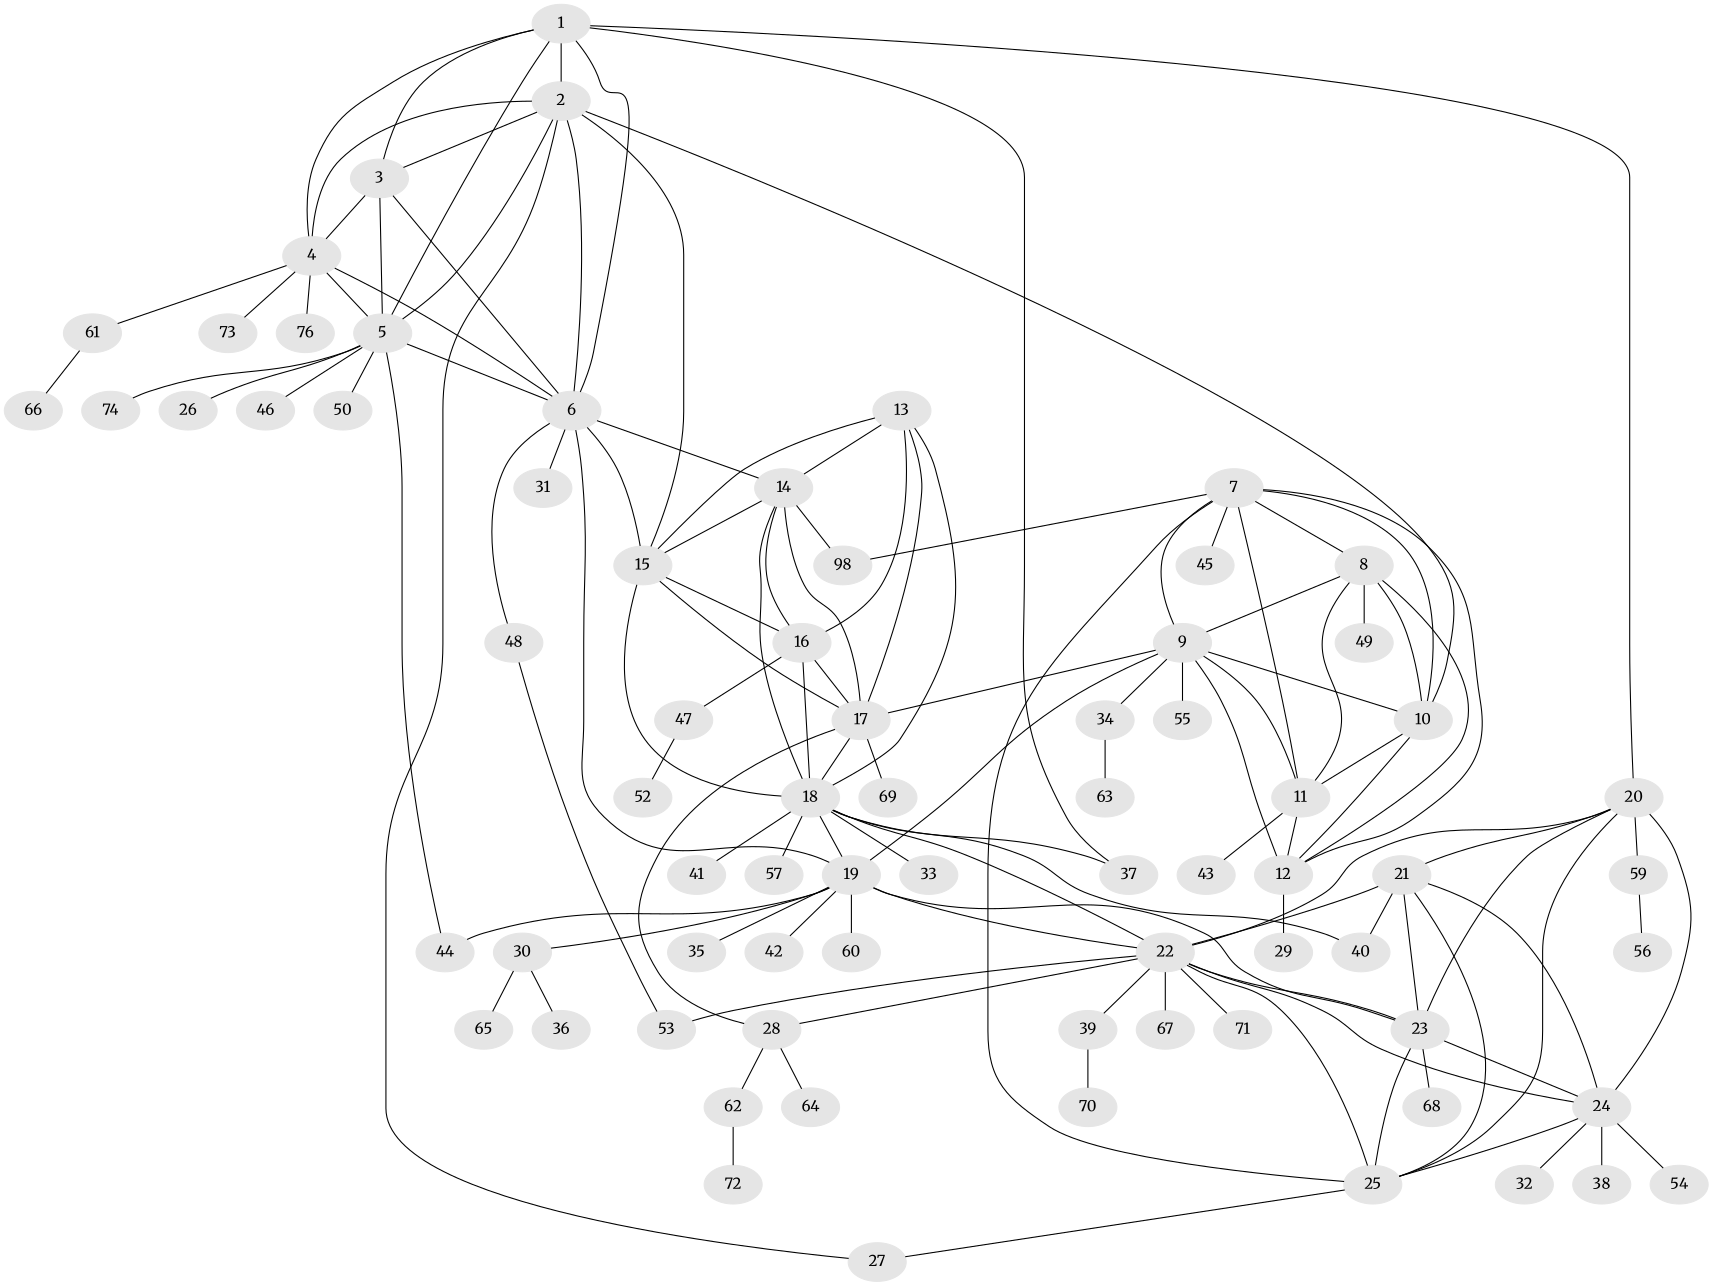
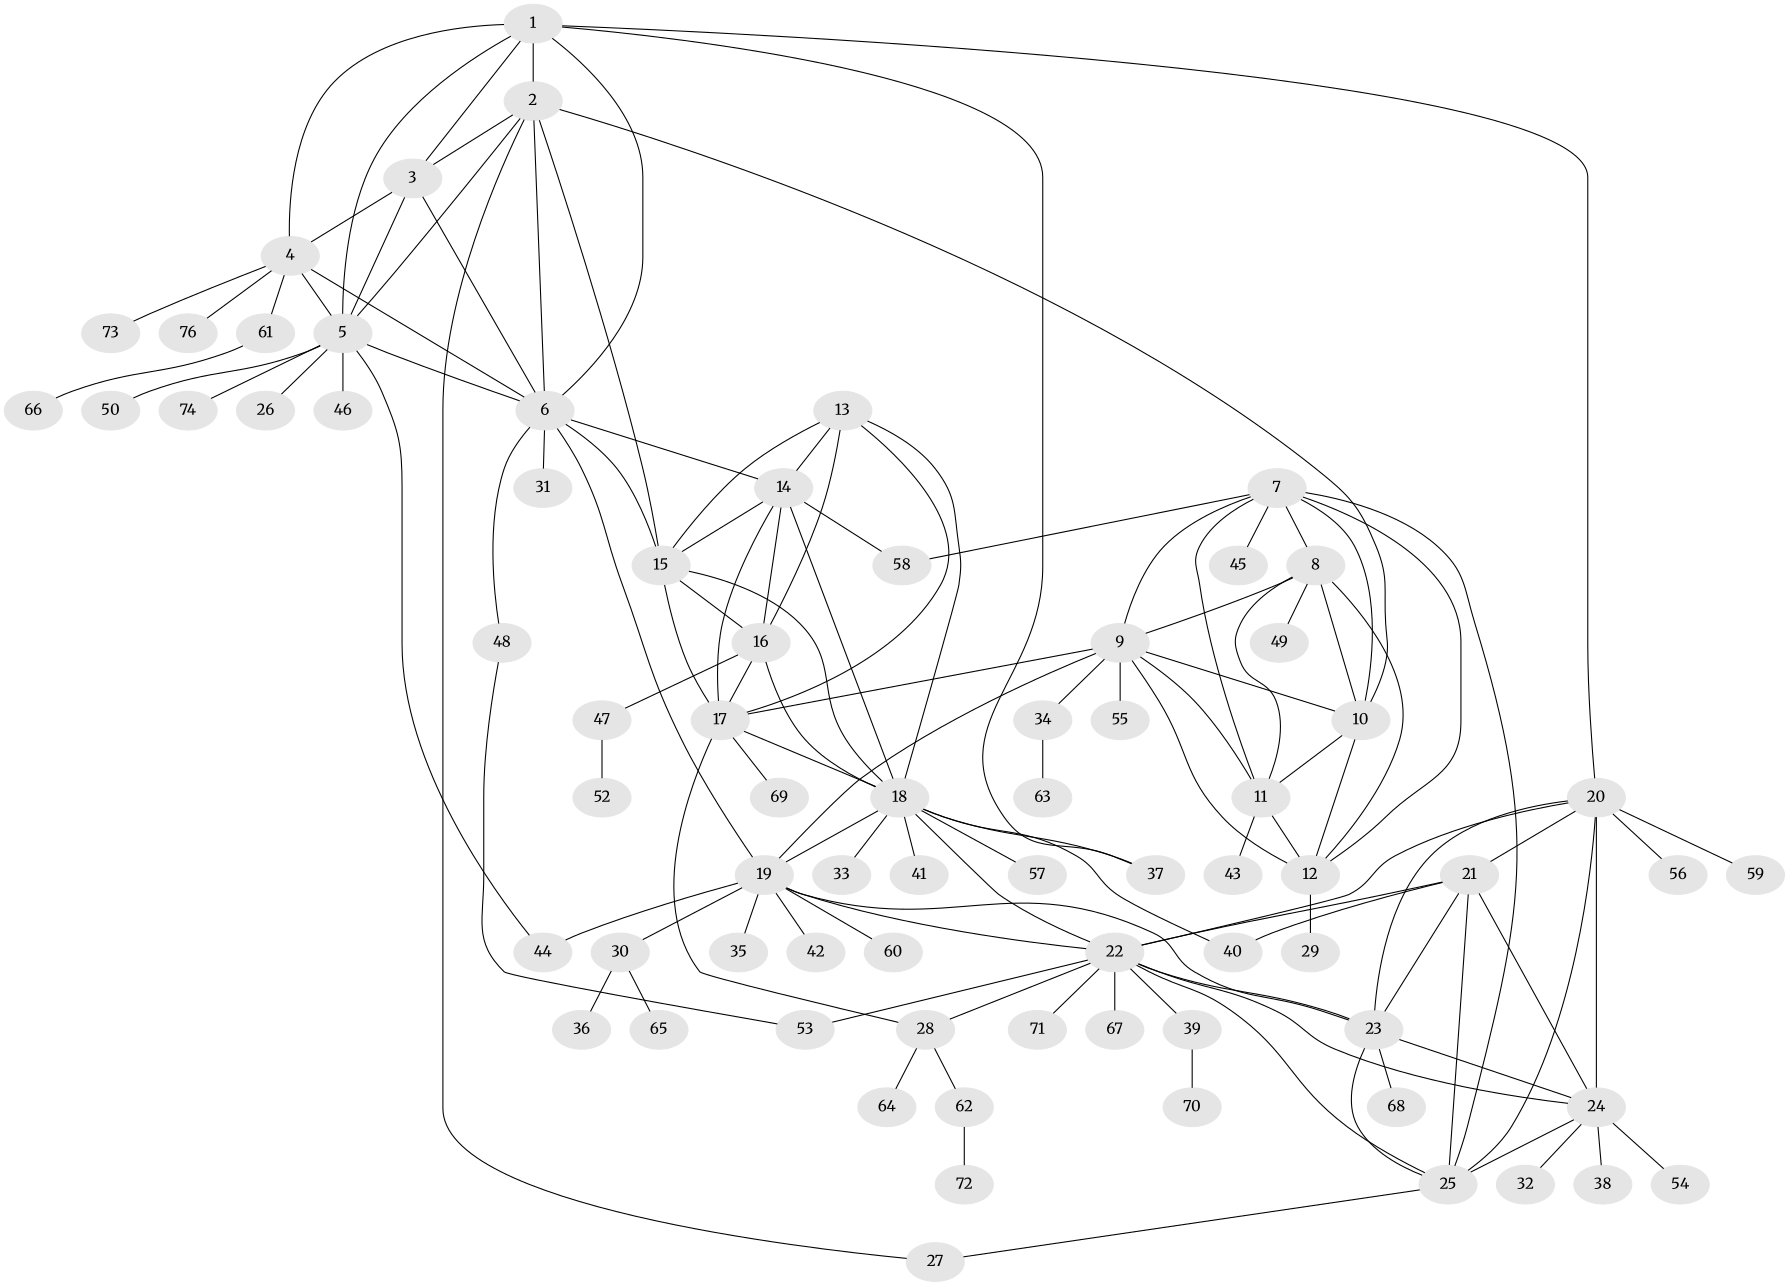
  graph {
    fontname=Merriweather
    node [color=gray90 fontname=Merriweather style=filled]
    edge [fontname=Merriweather weight=1.0]
    1
    2
    3
    4
    5
    6
    20
    37
    10
    15
    27
    61
    73
    76
    26
    44
    46
    50
    74
    14
    19
    31
    48
    25
    22
    23
    21
    24
    56
    59
    11
    12
    17
    16
    18
    66
-   58 [label=98]
+   58
    30
    35
    42
    60
    53
    7
    8
    9
    45
    49
    34
    55
    43
    29
    28
    69
    63
    13
    47
    33
    40
    41
    57
    52
    62
    64
    39
    67
    71
    68
    36
    65
    32
    38
    54
    70
    72
    1 -- 2
    1 -- 3
    1 -- 4
    1 -- 5
    1 -- 6
    1 -- 20
    1 -- 37
    2 -- 3
-   2 -- 4
    2 -- 5
    2 -- 6
    2 -- 10
    2 -- 15
    2 -- 27
    3 -- 4
    3 -- 5
    3 -- 6
    4 -- 5
    4 -- 6
    4 -- 61
    4 -- 73
    4 -- 76
    5 -- 6
    5 -- 26
    5 -- 44
    5 -- 46
    5 -- 50
    5 -- 74
    6 -- 15
    6 -- 14
    6 -- 19
    6 -- 31
    6 -- 48
    20 -- 25
    20 -- 22
    20 -- 23
    20 -- 21
    20 -- 24
-   59 -- 56
+   20 -- 56
    20 -- 59
    10 -- 11
    10 -- 12
    15 -- 17
    15 -- 16
    15 -- 18
    61 -- 66
    14 -- 15
    14 -- 17
    14 -- 16
    14 -- 18
    14 -- 58
    19 -- 44
    19 -- 22
    19 -- 23
    19 -- 30
    19 -- 35
    19 -- 42
    19 -- 60 [weight=3.0]
    48 -- 53
    25 -- 27
    22 -- 25
    22 -- 23
    22 -- 24
    22 -- 53
    22 -- 28
    22 -- 39
    22 -- 67
    22 -- 71
    23 -- 25
    23 -- 24
    23 -- 68
    21 -- 25
    21 -- 22
    21 -- 23
    21 -- 24
    21 -- 40 [weight=3.0]
    24 -- 25
    24 -- 32
    24 -- 38
    24 -- 54
    11 -- 12
    11 -- 43 [weight=2.0]
    12 -- 29 [weight=6.0]
    17 -- 18
    17 -- 28
    17 -- 69
    16 -- 17
    16 -- 18
    16 -- 47
    18 -- 37
    18 -- 19
    18 -- 22
    18 -- 33
    18 -- 40
    18 -- 41
    18 -- 57
    30 -- 36
    30 -- 65
    7 -- 10
    7 -- 25
    7 -- 11
    7 -- 12
    7 -- 58
    7 -- 8
    7 -- 9
    7 -- 45
    8 -- 10
    8 -- 11
    8 -- 12
    8 -- 9
    8 -- 49 [weight=2.0]
    9 -- 10
    9 -- 19
    9 -- 11
    9 -- 12
    9 -- 17
    9 -- 34
    9 -- 55
    34 -- 63
    28 -- 62
    28 -- 64
    13 -- 15
    13 -- 14
    13 -- 17
    13 -- 16
    13 -- 18
    47 -- 52
    62 -- 72
    39 -- 70
  }
